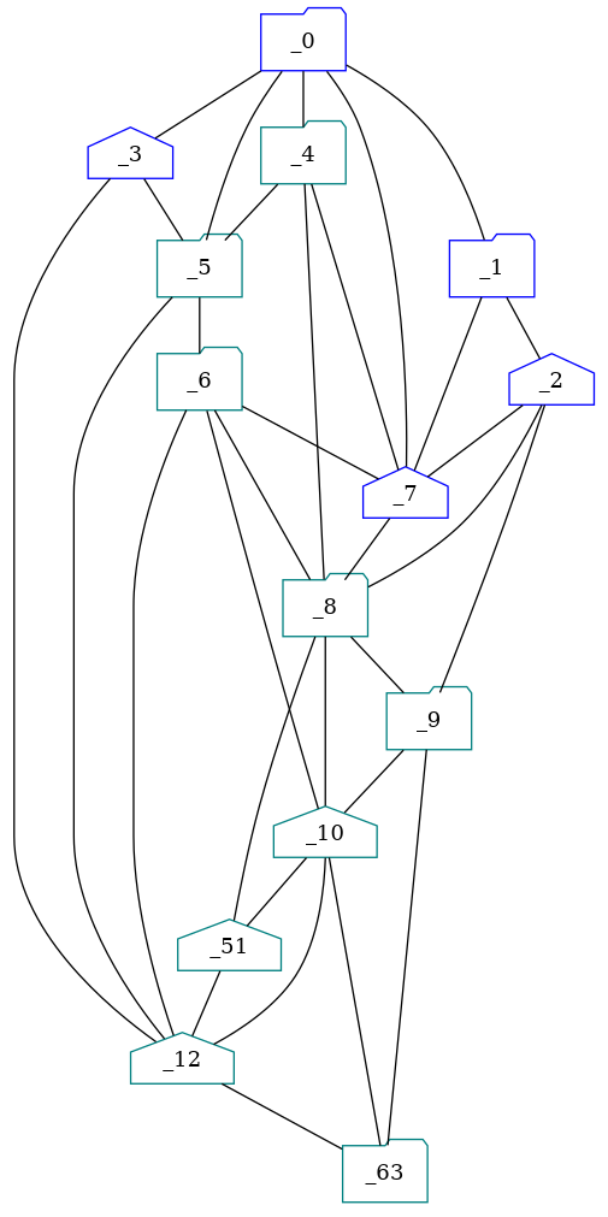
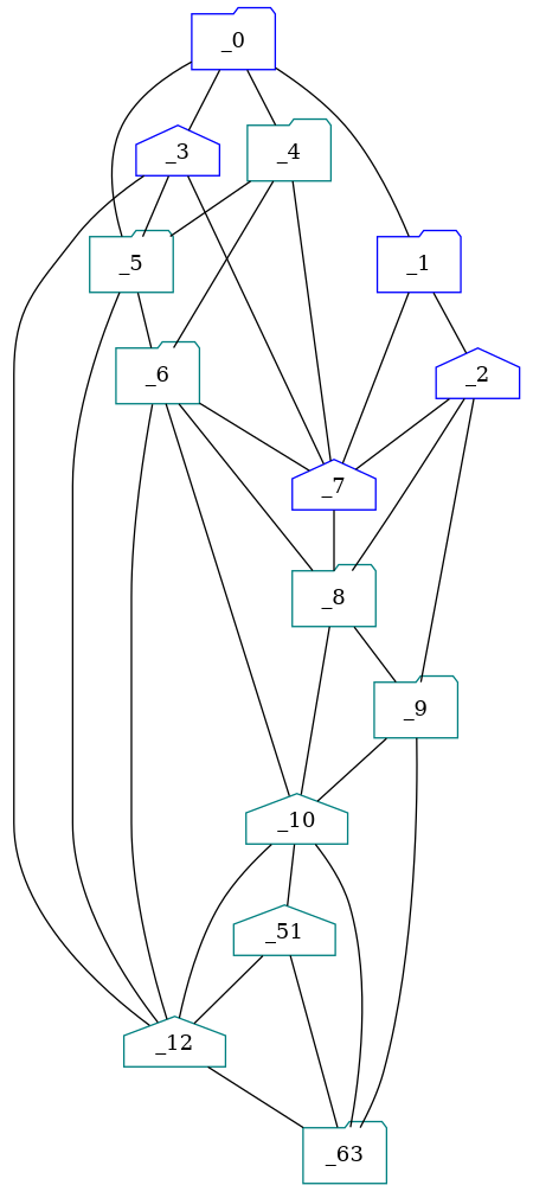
  graph {
    node [color=teal shape=folder x=31]
    edge [valence=2]
    _0 [color=blue x=4 y=64]
    _1 [color=blue x=26 y=31]
    _3 [color=blue shape=house y=102]
    _4 [x=32 y=71]
    _5 [x=32 y=95]
    _7 [color=blue shape=house x=38 y=58]
    _2 [color=blue shape=house y=28]
    _12 [shape=house x=125 y=84]
    _6 [x=37 y=74]
    _8 [x=87 y=43]
    _9 [x=88 y=34]
    n12 [label=_63 x=126 y=69]
    _10 [shape=house x=115 y=60]
    n14 [label=_51 shape=house x=124 y=78]
    _0 -- _1 [valence=1]
    _0 -- _3 [valence=1]
    _0 -- _4 [valence=1]
    _0 -- _5
-   _0 -- _7 [valence=1]
+   _3 -- _7 [valence=1]
    _1 -- _7
    _1 -- _2 [valence=1]
    _3 -- _5 [valence=1]
    _3 -- _12 [valence=1]
    _4 -- _5
    _4 -- _7
-   _4 -- _8 [valence=1]
+   _4 -- _6 [valence=1]
    _5 -- _12
    _5 -- _6
    _7 -- _8
    _2 -- _7
    _2 -- _8
    _2 -- _9 [valence=1]
    _12 -- n12 [valence=1]
    _6 -- _7 [valence=1]
    _6 -- _12
    _6 -- _8
    _6 -- _10
    _8 -- _9
    _8 -- _10 [valence=1]
    _9 -- n12 [valence=1]
    _9 -- _10
    _10 -- _12
    _10 -- n12 [valence=1]
    _10 -- n14
    n14 -- _12 [valence=1]
-   n14 -- _8
+   n14 -- n12
  }
